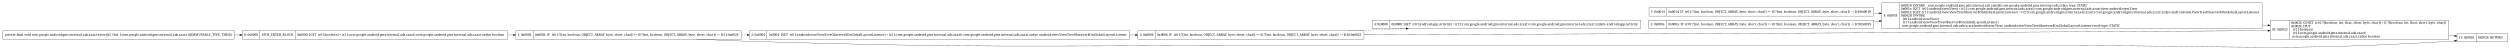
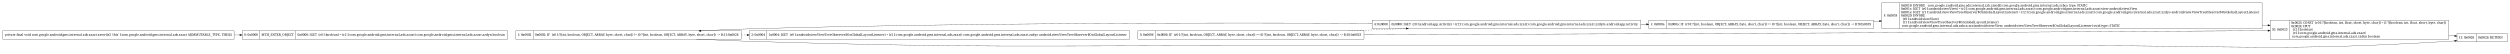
  digraph {
    fontname="Noto Serif"
    rankdir=LR
    node [fontname="Noto Serif" shape=record]
    edge [fontname="Noto Serif"]
-   n1 [label="{0\:\ 0x0000|MTH_ENTER_BLOCK\l|0x0000: IGET  (r0 I:boolean) = (r2 I:com.google.android.gms.internal.ads.zzazt) com.google.android.gms.internal.ads.zzazt.zzdyn boolean \l}"]
+   n1 [label="{0\:\ 0x0000|MTH_ENTER_OBJECT\l|0x0000: IGET  (r0 I:boolean) = (r2 I:com.google.android.gms.internal.ads.zzazt) com.google.android.gms.internal.ads.zzazt.zzdyn boolean \l}"]
    n2 [label="{1\:\ 0x0002|0x0002: IF  (r0 I:?[int, boolean, OBJECT, ARRAY, byte, short, char]) != (0 ?[int, boolean, OBJECT, ARRAY, byte, short, char])  \-\> B:11:0x0026 \l}"]
    n3 [label="{2\:\ 0x0004|0x0004: IGET  (r0 I:android.view.ViewTreeObserver$OnGlobalLayoutListener) = (r2 I:com.google.android.gms.internal.ads.zzazt) com.google.android.gms.internal.ads.zzazt.zzdyo android.view.ViewTreeObserver$OnGlobalLayoutListener \l}"]
    n4 [label="{11\:\ 0x0026|0x0026: RETURN   \l}"]
    n5 [label="{3\:\ 0x0006|0x0006: IF  (r0 I:?[int, boolean, OBJECT, ARRAY, byte, short, char]) == (0 ?[int, boolean, OBJECT, ARRAY, byte, short, char])  \-\> B:10:0x0023 \l}"]
    n6 [label="{4\:\ 0x0008|0x0008: IGET  (r0 I:android.app.Activity) = (r2 I:com.google.android.gms.internal.ads.zzazt) com.google.android.gms.internal.ads.zzazt.zzdym android.app.Activity \l}"]
    n7 [label="{10\:\ 0x0023|0x0023: CONST  (r0 I:?[boolean, int, float, short, byte, char]) = (1 ?[boolean, int, float, short, byte, char]) \l0x0024: IPUT  \l  (r2 I:boolean)\l  (r2 I:com.google.android.gms.internal.ads.zzazt)\l com.google.android.gms.internal.ads.zzazt.zzdyn boolean \l}"]
    n8 [label="{5\:\ 0x000a|0x000a: IF  (r0 I:?[int, boolean, OBJECT, ARRAY, byte, short, char]) == (0 ?[int, boolean, OBJECT, ARRAY, byte, short, char])  \-\> B:9:0x0019 \l}"]
    n9 [label="{9\:\ 0x0019|0x0019: INVOKE   com.google.android.gms.ads.internal.zzk.zzmd():com.google.android.gms.internal.ads.zzbca type: STATIC \l0x001c: IGET  (r0 I:android.view.View) = (r2 I:com.google.android.gms.internal.ads.zzazt) com.google.android.gms.internal.ads.zzazt.view android.view.View \l0x001e: IGET  (r1 I:android.view.ViewTreeObserver$OnGlobalLayoutListener) = (r2 I:com.google.android.gms.internal.ads.zzazt) com.google.android.gms.internal.ads.zzazt.zzdyo android.view.ViewTreeObserver$OnGlobalLayoutListener \l0x0020: INVOKE  \l  (r0 I:android.view.View)\l  (r1 I:android.view.ViewTreeObserver$OnGlobalLayoutListener)\l com.google.android.gms.internal.ads.zzbca.zza(android.view.View, android.view.ViewTreeObserver$OnGlobalLayoutListener):void type: STATIC \l}"]
-   n10 [label="{7\:\ 0x0014|0x0014: IF  (r0 I:?[int, boolean, OBJECT, ARRAY, byte, short, char]) == (0 ?[int, boolean, OBJECT, ARRAY, byte, short, char])  \-\> B:9:0x0019 \l}"]
    n11 [label="{private final void com.google.android.gms.internal.ads.zzazt.zzwv((r2 'this' I:com.google.android.gms.internal.ads.zzazt A[IMMUTABLE_TYPE, THIS])) }"]
-   n1 -> n2
+   n6 -> n2
    n2 -> n3 [style=dashed]
    n2 -> n4
-   n3 -> n5
    n5 -> n6 [style=dashed]
    n5 -> n7
+   n6 -> n8
    n7 -> n4
    n8 -> n9
    n9 -> n7
-   n10 -> n9
    n11 -> n1
  }
